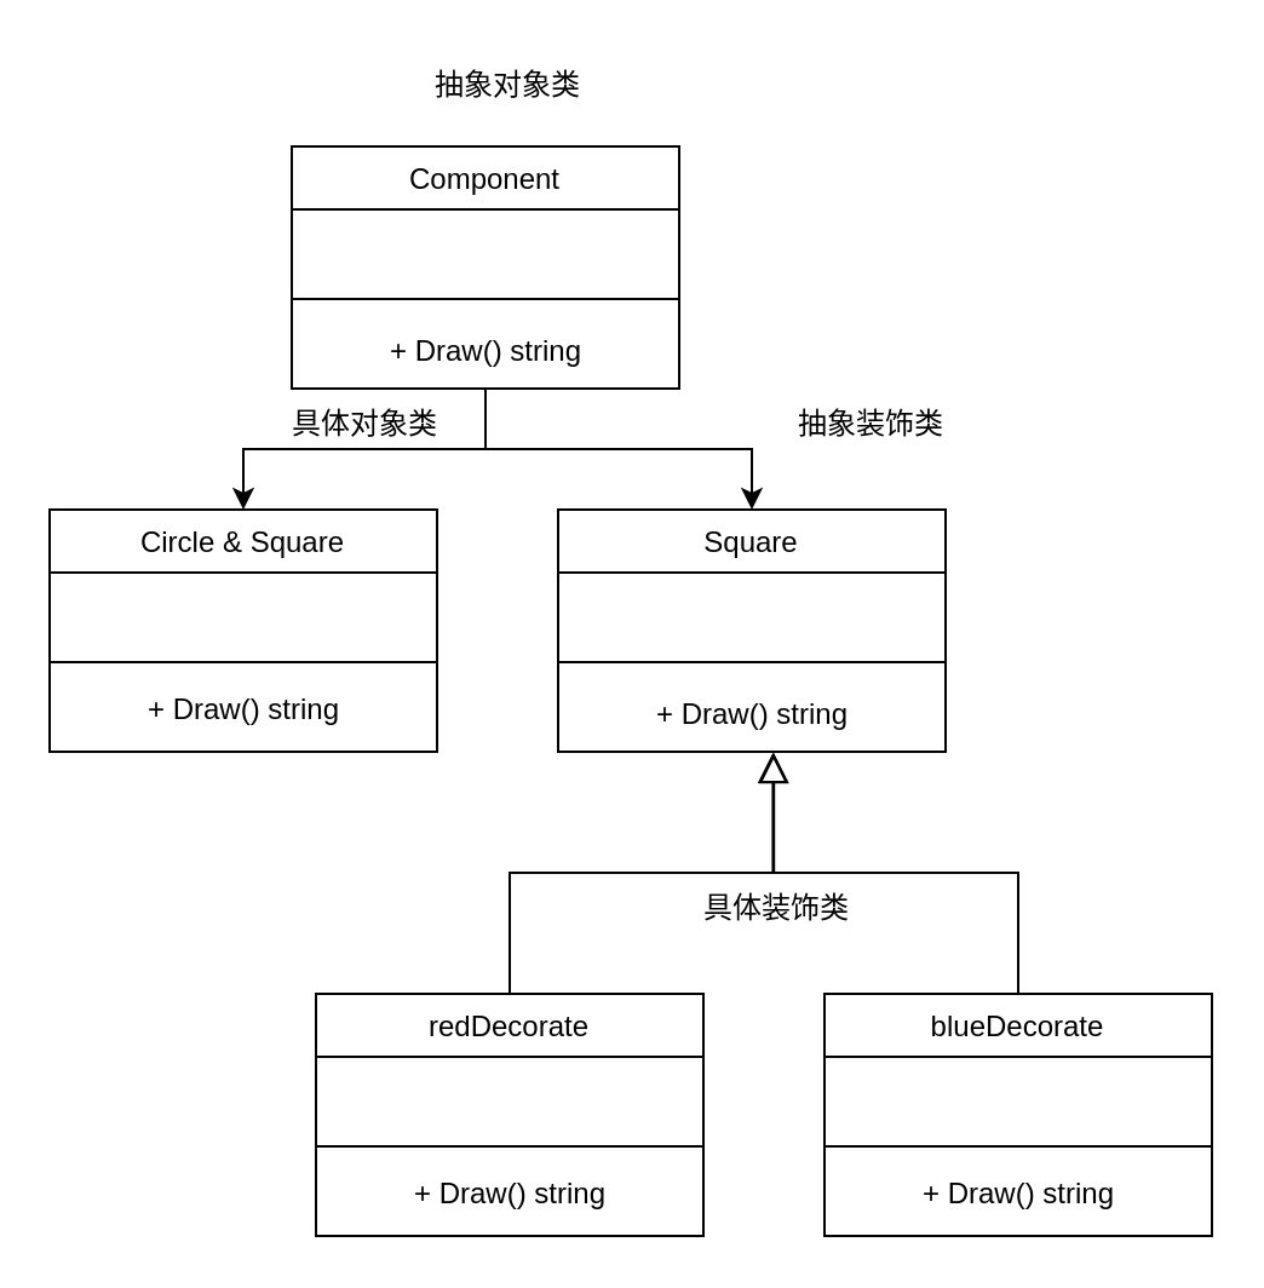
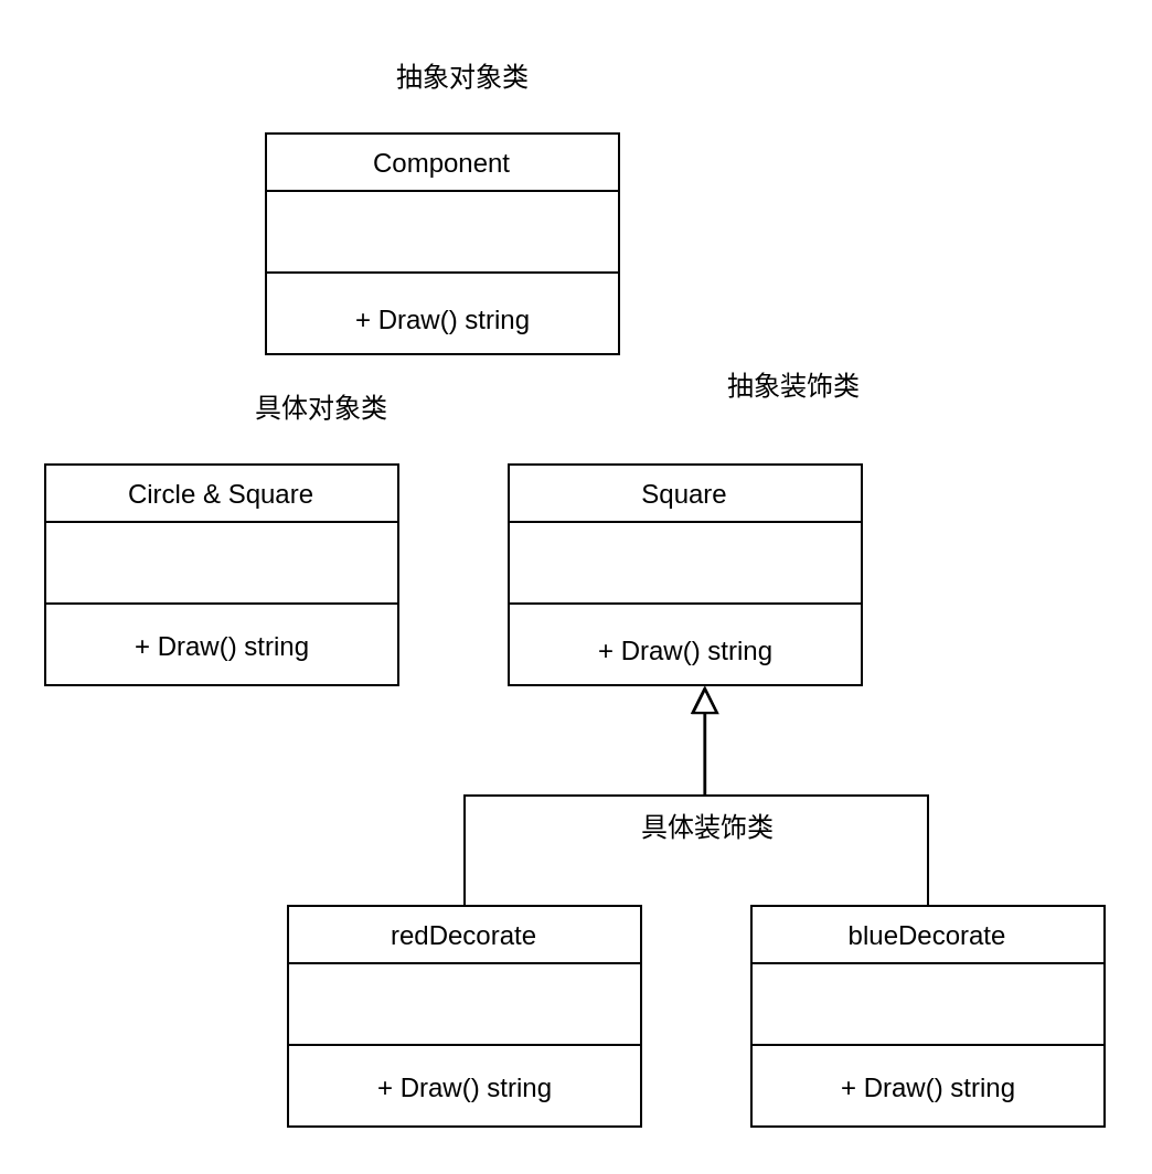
  <mxCell id="0" />
  <mxCell id="1" parent="0" />
  <mxCell id="2" value="" style="endArrow=block;endSize=10;endFill=0;shadow=0;strokeWidth=1;rounded=0;edgeStyle=elbowEdgeStyle;elbow=vertical;entryX=0.587;entryY=1.013;entryDx=0;entryDy=0;entryPerimeter=0;" edge="1" parent="1" target="19"><mxGeometry width="160" relative="1" as="geometry"><mxPoint x="210" y="410" as="sourcePoint" /><mxPoint x="310" y="308" as="targetPoint" /></mxGeometry></mxCell>
  <mxCell id="3" value="T2" style="swimlane;fontStyle=0;align=center;verticalAlign=top;childLayout=stackLayout;horizontal=1;startSize=26;horizontalStack=0;resizeParent=1;resizeLast=0;collapsible=1;marginBottom=0;rounded=0;shadow=0;strokeWidth=1;" vertex="1" parent="1"><mxGeometry x="340" y="410" width="160" height="100" as="geometry"><mxRectangle x="340" y="380" width="170" height="26" as="alternateBounds" /></mxGeometry></mxCell>
  <mxCell id="4" value="" style="line;html=1;strokeWidth=1;align=left;verticalAlign=middle;spacingTop=-1;spacingLeft=3;spacingRight=3;rotatable=0;labelPosition=right;points=[];portConstraint=eastwest;" vertex="1" parent="3"><mxGeometry y="26" width="160" height="74" as="geometry" /></mxCell>
  <mxCell id="5" value="" style="endArrow=block;endSize=10;endFill=0;shadow=0;strokeWidth=1;rounded=0;edgeStyle=elbowEdgeStyle;elbow=vertical;entryX=0.591;entryY=1.016;entryDx=0;entryDy=0;entryPerimeter=0;" edge="1" parent="1" source="3" target="19"><mxGeometry width="160" relative="1" as="geometry"><mxPoint x="220" y="423" as="sourcePoint" /><mxPoint x="310" y="308" as="targetPoint" /></mxGeometry></mxCell>
  <mxCell id="6" value="redDecorate" style="swimlane;fontStyle=0;align=center;verticalAlign=top;childLayout=stackLayout;horizontal=1;startSize=26;horizontalStack=0;resizeParent=1;resizeLast=0;collapsible=1;marginBottom=0;rounded=0;shadow=0;strokeWidth=1;" vertex="1" parent="1"><mxGeometry x="130" y="410" width="160" height="100" as="geometry"><mxRectangle x="340" y="380" width="170" height="26" as="alternateBounds" /></mxGeometry></mxCell>
  <mxCell id="7" value="" style="line;html=1;strokeWidth=1;align=left;verticalAlign=middle;spacingTop=-1;spacingLeft=3;spacingRight=3;rotatable=0;labelPosition=right;points=[];portConstraint=eastwest;" vertex="1" parent="6"><mxGeometry y="26" width="160" height="74" as="geometry" /></mxCell>
  <mxCell id="8" value="blueDecorate" style="swimlane;fontStyle=0;align=center;verticalAlign=top;childLayout=stackLayout;horizontal=1;startSize=26;horizontalStack=0;resizeParent=1;resizeLast=0;collapsible=1;marginBottom=0;rounded=0;shadow=0;strokeWidth=1;" vertex="1" parent="1"><mxGeometry x="340" y="410" width="160" height="100" as="geometry"><mxRectangle x="340" y="380" width="170" height="26" as="alternateBounds" /></mxGeometry></mxCell>
  <mxCell id="9" value="" style="line;html=1;strokeWidth=1;align=left;verticalAlign=middle;spacingTop=-1;spacingLeft=3;spacingRight=3;rotatable=0;labelPosition=right;points=[];portConstraint=eastwest;" vertex="1" parent="8"><mxGeometry y="26" width="160" height="74" as="geometry" /></mxCell>
- <mxCell id="10" value="" style="edgeStyle=orthogonalEdgeStyle;rounded=0;orthogonalLoop=1;jettySize=auto;html=1;entryX=0.5;entryY=0;entryDx=0;entryDy=0;" edge="1" parent="1" source="12" target="17"><mxGeometry relative="1" as="geometry" /></mxCell>
- <mxCell id="11" value="" style="edgeStyle=orthogonalEdgeStyle;rounded=0;orthogonalLoop=1;jettySize=auto;html=1;" edge="1" parent="1" source="12" target="21"><mxGeometry relative="1" as="geometry" /></mxCell>
  <mxCell id="12" value="Component" style="swimlane;fontStyle=0;align=center;verticalAlign=top;childLayout=stackLayout;horizontal=1;startSize=26;horizontalStack=0;resizeParent=1;resizeLast=0;collapsible=1;marginBottom=0;rounded=0;shadow=0;strokeWidth=1;" vertex="1" parent="1"><mxGeometry x="120" y="60" width="160" height="100" as="geometry"><mxRectangle x="340" y="380" width="170" height="26" as="alternateBounds" /></mxGeometry></mxCell>
  <mxCell id="13" value="" style="line;html=1;strokeWidth=1;align=left;verticalAlign=middle;spacingTop=-1;spacingLeft=3;spacingRight=3;rotatable=0;labelPosition=right;points=[];portConstraint=eastwest;" vertex="1" parent="12"><mxGeometry y="26" width="160" height="74" as="geometry" /></mxCell>
  <mxCell id="14" value="+ Draw() string" style="text;html=1;align=center;verticalAlign=middle;resizable=0;points=[];autosize=1;strokeColor=none;fillColor=none;" vertex="1" parent="1"><mxGeometry x="150" y="130" width="100" height="30" as="geometry" /></mxCell>
  <mxCell id="15" value="+ Draw() string" style="text;html=1;align=center;verticalAlign=middle;resizable=0;points=[];autosize=1;strokeColor=none;fillColor=none;" vertex="1" parent="1"><mxGeometry x="160" y="478" width="100" height="30" as="geometry" /></mxCell>
  <mxCell id="16" value="+ Draw() string" style="text;html=1;align=center;verticalAlign=middle;resizable=0;points=[];autosize=1;strokeColor=none;fillColor=none;" vertex="1" parent="1"><mxGeometry x="370" y="478" width="100" height="30" as="geometry" /></mxCell>
  <mxCell id="17" value="Square" style="swimlane;fontStyle=0;align=center;verticalAlign=top;childLayout=stackLayout;horizontal=1;startSize=26;horizontalStack=0;resizeParent=1;resizeLast=0;collapsible=1;marginBottom=0;rounded=0;shadow=0;strokeWidth=1;" vertex="1" parent="1"><mxGeometry x="230" y="210" width="160" height="100" as="geometry"><mxRectangle x="550" y="140" width="160" height="26" as="alternateBounds" /></mxGeometry></mxCell>
  <mxCell id="18" value="" style="line;html=1;strokeWidth=1;align=left;verticalAlign=middle;spacingTop=-1;spacingLeft=3;spacingRight=3;rotatable=0;labelPosition=right;points=[];portConstraint=eastwest;" vertex="1" parent="17"><mxGeometry y="26" width="160" height="74" as="geometry" /></mxCell>
  <mxCell id="19" value="+ Draw() string" style="text;html=1;align=center;verticalAlign=middle;resizable=0;points=[];autosize=1;strokeColor=none;fillColor=none;" vertex="1" parent="1"><mxGeometry x="260" y="280" width="100" height="30" as="geometry" /></mxCell>
  <mxCell id="20" value="具体装饰类" style="text;html=1;align=center;verticalAlign=middle;resizable=0;points=[];autosize=1;strokeColor=none;fillColor=none;" vertex="1" parent="1"><mxGeometry x="280" y="360" width="80" height="30" as="geometry" /></mxCell>
  <mxCell id="21" value="Circle &amp; Square" style="swimlane;fontStyle=0;align=center;verticalAlign=top;childLayout=stackLayout;horizontal=1;startSize=26;horizontalStack=0;resizeParent=1;resizeLast=0;collapsible=1;marginBottom=0;rounded=0;shadow=0;strokeWidth=1;" vertex="1" parent="1"><mxGeometry x="20" y="210" width="160" height="100" as="geometry"><mxRectangle x="340" y="380" width="170" height="26" as="alternateBounds" /></mxGeometry></mxCell>
  <mxCell id="22" value="" style="line;html=1;strokeWidth=1;align=left;verticalAlign=middle;spacingTop=-1;spacingLeft=3;spacingRight=3;rotatable=0;labelPosition=right;points=[];portConstraint=eastwest;" vertex="1" parent="21"><mxGeometry y="26" width="160" height="74" as="geometry" /></mxCell>
  <mxCell id="23" value="抽象装饰类" style="text;html=1;align=center;verticalAlign=middle;resizable=0;points=[];autosize=1;strokeColor=none;fillColor=none;" vertex="1" parent="1"><mxGeometry x="319" y="160" width="80" height="30" as="geometry" /></mxCell>
- <mxCell id="24" value="具体对象类" style="text;html=1;align=center;verticalAlign=middle;resizable=0;points=[];autosize=1;strokeColor=none;fillColor=none;" vertex="1" parent="1"><mxGeometry x="110" y="160" width="80" height="30" as="geometry" /></mxCell>
+ <mxCell id="24" value="具体对象类" style="text;html=1;align=center;verticalAlign=middle;resizable=0;points=[];autosize=1;strokeColor=none;fillColor=none;" vertex="1" parent="1"><mxGeometry x="105" y="170" width="80" height="30" as="geometry" /></mxCell>
  <mxCell id="25" value="抽象对象类" style="text;html=1;align=center;verticalAlign=middle;resizable=0;points=[];autosize=1;strokeColor=none;fillColor=none;" vertex="1" parent="1"><mxGeometry x="169" y="20" width="80" height="30" as="geometry" /></mxCell>
  <mxCell id="26" value="+ Draw() string" style="text;html=1;align=center;verticalAlign=middle;resizable=0;points=[];autosize=1;strokeColor=none;fillColor=none;" vertex="1" parent="1"><mxGeometry x="50" y="278" width="100" height="30" as="geometry" /></mxCell>
